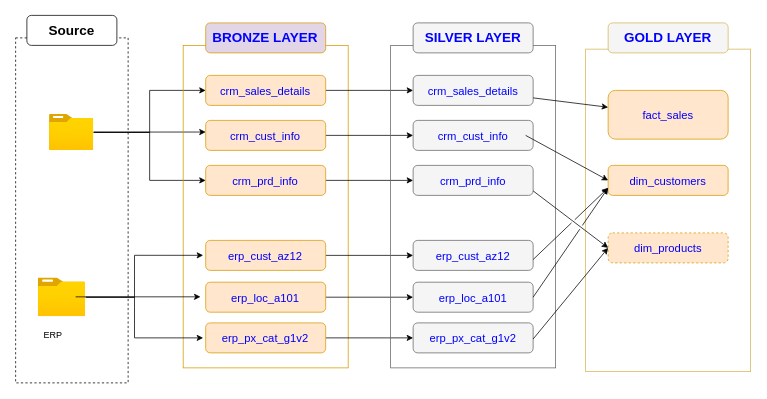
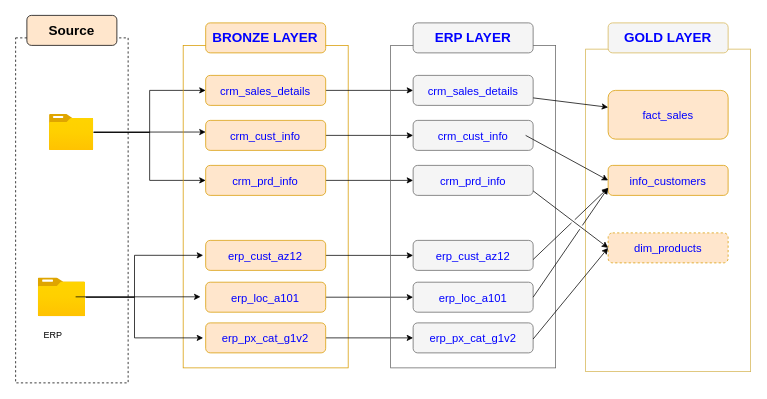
  <mxCell id="0" />
  <mxCell id="1" parent="0" />
  <mxCell id="2" value="" style="rounded=0;whiteSpace=wrap;html=1;fillColor=none;dashed=1;" vertex="1" parent="1"><mxGeometry x="20" y="50" width="150" height="460" as="geometry" /></mxCell>
- <mxCell id="3" value="&lt;font style=&quot;font-size: 18px;&quot;&gt;&lt;b&gt;Source&lt;/b&gt;&lt;/font&gt;" style="rounded=1;whiteSpace=wrap;html=1;" vertex="1" parent="1"><mxGeometry x="35" y="20" width="120" height="40" as="geometry" /></mxCell>
+ <mxCell id="3" value="&lt;font style=&quot;font-size: 18px;&quot;&gt;&lt;b&gt;Source&lt;/b&gt;&lt;/font&gt;" style="rounded=1;whiteSpace=wrap;html=1;fillColor=#ffe6cc;" vertex="1" parent="1"><mxGeometry x="35" y="20" width="120" height="40" as="geometry" /></mxCell>
  <mxCell id="4" style="edgeStyle=orthogonalEdgeStyle;rounded=0;orthogonalLoop=1;jettySize=auto;html=1;entryX=0;entryY=0.5;entryDx=0;entryDy=0;" edge="1" parent="1" source="7" target="12"><mxGeometry relative="1" as="geometry" /></mxCell>
  <mxCell id="5" style="edgeStyle=orthogonalEdgeStyle;rounded=0;orthogonalLoop=1;jettySize=auto;html=1;entryX=0;entryY=0.5;entryDx=0;entryDy=0;" edge="1" parent="1" source="7" target="14"><mxGeometry relative="1" as="geometry" /></mxCell>
  <mxCell id="6" style="edgeStyle=orthogonalEdgeStyle;rounded=0;orthogonalLoop=1;jettySize=auto;html=1;entryX=0;entryY=0.5;entryDx=0;entryDy=0;" edge="1" parent="1"><mxGeometry relative="1" as="geometry"><mxPoint x="124" y="175.56" as="sourcePoint" /><mxPoint x="273.41" y="175.56" as="targetPoint" /><Array as="points"><mxPoint x="150" y="175.56" /><mxPoint x="150" y="175.56" /></Array></mxGeometry></mxCell>
  <mxCell id="7" value="" style="image;aspect=fixed;html=1;points=[];align=center;fontSize=12;image=img/lib/azure2/general/Folder_Blank.svg;" vertex="1" parent="1"><mxGeometry x="65" y="152.12" width="59" height="47.88" as="geometry" /></mxCell>
  <mxCell id="8" value="" style="image;aspect=fixed;html=1;points=[];align=center;fontSize=12;image=img/lib/azure2/general/Folder_Blank.svg;" vertex="1" parent="1"><mxGeometry x="50" y="370" width="63.5" height="51.53" as="geometry" /></mxCell>
  <mxCell id="9" value="" style="rounded=0;whiteSpace=wrap;html=1;fillColor=none;strokeColor=#d79b00;" vertex="1" parent="1"><mxGeometry x="243.41" y="60" width="220" height="430" as="geometry" /></mxCell>
- <mxCell id="10" value="&lt;font style=&quot;font-size: 18px;&quot;&gt;&lt;b&gt;BRONZE LAYER&lt;/b&gt;&lt;/font&gt;" style="rounded=1;whiteSpace=wrap;html=1;fillColor=#e1d5e7;strokeColor=#d79b00;fontColor=#0000FF;" vertex="1" parent="1"><mxGeometry x="273.41" y="30" width="160" height="40" as="geometry" /></mxCell>
+ <mxCell id="10" value="&lt;font style=&quot;font-size: 18px;&quot;&gt;&lt;b&gt;BRONZE LAYER&lt;/b&gt;&lt;/font&gt;" style="rounded=1;whiteSpace=wrap;html=1;fillColor=#ffe6cc;strokeColor=#d79b00;fontColor=#0000FF;" vertex="1" parent="1"><mxGeometry x="273.41" y="30" width="160" height="40" as="geometry" /></mxCell>
  <mxCell id="11" style="edgeStyle=orthogonalEdgeStyle;rounded=0;orthogonalLoop=1;jettySize=auto;html=1;entryX=0;entryY=0.5;entryDx=0;entryDy=0;" edge="1" parent="1" source="12" target="29"><mxGeometry relative="1" as="geometry" /></mxCell>
  <mxCell id="12" value="&lt;font style=&quot;font-size: 15px;&quot;&gt;crm_sales_details&lt;/font&gt;" style="rounded=1;whiteSpace=wrap;html=1;fillColor=#ffe6cc;strokeColor=#d79b00;fontColor=#0000FF;" vertex="1" parent="1"><mxGeometry x="273.41" y="100" width="160" height="40" as="geometry" /></mxCell>
  <mxCell id="13" style="edgeStyle=orthogonalEdgeStyle;rounded=0;orthogonalLoop=1;jettySize=auto;html=1;entryX=0;entryY=0.5;entryDx=0;entryDy=0;" edge="1" parent="1" source="14" target="30"><mxGeometry relative="1" as="geometry" /></mxCell>
  <mxCell id="14" value="&lt;font style=&quot;font-size: 15px;&quot;&gt;crm_prd_info&lt;/font&gt;" style="rounded=1;whiteSpace=wrap;html=1;fillColor=#ffe6cc;strokeColor=#d79b00;fontColor=#0000FF;" vertex="1" parent="1"><mxGeometry x="273.41" y="220" width="160" height="40" as="geometry" /></mxCell>
  <mxCell id="15" style="edgeStyle=orthogonalEdgeStyle;rounded=0;orthogonalLoop=1;jettySize=auto;html=1;" edge="1" parent="1" source="16" target="31"><mxGeometry relative="1" as="geometry" /></mxCell>
  <mxCell id="16" value="&lt;font style=&quot;font-size: 15px;&quot;&gt;crm_cust_info&lt;/font&gt;" style="rounded=1;whiteSpace=wrap;html=1;fillColor=#ffe6cc;strokeColor=#d79b00;fontColor=#0000FF;" vertex="1" parent="1"><mxGeometry x="273.41" y="160" width="160" height="40" as="geometry" /></mxCell>
  <mxCell id="17" style="edgeStyle=orthogonalEdgeStyle;rounded=0;orthogonalLoop=1;jettySize=auto;html=1;" edge="1" parent="1" source="18" target="32"><mxGeometry relative="1" as="geometry" /></mxCell>
  <mxCell id="18" value="&lt;font style=&quot;font-size: 15px;&quot;&gt;erp_cust_az12&lt;/font&gt;" style="rounded=1;whiteSpace=wrap;html=1;fillColor=#ffe6cc;strokeColor=#d79b00;fontColor=#0000FF;" vertex="1" parent="1"><mxGeometry x="273.41" y="320" width="160" height="40" as="geometry" /></mxCell>
  <mxCell id="19" style="edgeStyle=orthogonalEdgeStyle;rounded=0;orthogonalLoop=1;jettySize=auto;html=1;" edge="1" parent="1" source="20" target="33"><mxGeometry relative="1" as="geometry" /></mxCell>
  <mxCell id="20" value="&lt;font style=&quot;font-size: 15px;&quot;&gt;erp_loc_a101&lt;/font&gt;" style="rounded=1;whiteSpace=wrap;html=1;fillColor=#ffe6cc;strokeColor=#d79b00;fontColor=#0000FF;" vertex="1" parent="1"><mxGeometry x="273.41" y="375.76" width="160" height="40" as="geometry" /></mxCell>
  <mxCell id="21" style="edgeStyle=orthogonalEdgeStyle;rounded=0;orthogonalLoop=1;jettySize=auto;html=1;" edge="1" parent="1" source="22" target="34"><mxGeometry relative="1" as="geometry" /></mxCell>
  <mxCell id="22" value="&lt;font style=&quot;font-size: 15px;&quot;&gt;erp_px_cat_g1v2&lt;/font&gt;" style="rounded=1;whiteSpace=wrap;html=1;fillColor=#ffe6cc;strokeColor=#d79b00;fontColor=#0000FF;" vertex="1" parent="1"><mxGeometry x="273.41" y="430" width="160" height="40" as="geometry" /></mxCell>
  <mxCell id="23" value="ERP" style="text;html=1;align=center;verticalAlign=middle;whiteSpace=wrap;rounded=0;" vertex="1" parent="1"><mxGeometry x="40" y="431.53" width="60" height="30" as="geometry" /></mxCell>
  <mxCell id="24" style="edgeStyle=orthogonalEdgeStyle;rounded=0;orthogonalLoop=1;jettySize=auto;html=1;entryX=0.041;entryY=0.644;entryDx=0;entryDy=0;entryPerimeter=0;" edge="1" parent="1"><mxGeometry relative="1" as="geometry"><mxPoint x="100" y="395.3" as="sourcePoint" /><mxPoint x="266.47" y="395.26" as="targetPoint" /></mxGeometry></mxCell>
  <mxCell id="25" style="edgeStyle=orthogonalEdgeStyle;rounded=0;orthogonalLoop=1;jettySize=auto;html=1;entryX=0.121;entryY=0.651;entryDx=0;entryDy=0;entryPerimeter=0;" edge="1" parent="1" source="8" target="9"><mxGeometry relative="1" as="geometry" /></mxCell>
  <mxCell id="26" style="edgeStyle=orthogonalEdgeStyle;rounded=0;orthogonalLoop=1;jettySize=auto;html=1;entryX=0.121;entryY=0.907;entryDx=0;entryDy=0;entryPerimeter=0;" edge="1" parent="1" source="8" target="9"><mxGeometry relative="1" as="geometry" /></mxCell>
  <mxCell id="27" value="" style="rounded=0;whiteSpace=wrap;html=1;fillColor=none;strokeColor=#666666;fontColor=#333333;" vertex="1" parent="1"><mxGeometry x="520" y="60" width="220" height="430" as="geometry" /></mxCell>
- <mxCell id="28" value="&lt;font style=&quot;font-size: 18px;&quot;&gt;&lt;b&gt;SILVER LAYER&lt;/b&gt;&lt;/font&gt;" style="rounded=1;whiteSpace=wrap;html=1;fillColor=#f5f5f5;strokeColor=#666666;fontColor=#0000FF;" vertex="1" parent="1"><mxGeometry x="550" y="30" width="160" height="40" as="geometry" /></mxCell>
+ <mxCell id="28" value="&lt;font style=&quot;font-size: 18px;&quot;&gt;&lt;b&gt;ERP LAYER&lt;/b&gt;&lt;/font&gt;" style="rounded=1;whiteSpace=wrap;html=1;fillColor=#f5f5f5;strokeColor=#666666;fontColor=#0000FF;" vertex="1" parent="1"><mxGeometry x="550" y="30" width="160" height="40" as="geometry" /></mxCell>
  <mxCell id="29" value="&lt;font style=&quot;font-size: 15px;&quot;&gt;crm_sales_details&lt;/font&gt;" style="rounded=1;whiteSpace=wrap;html=1;fillColor=#f5f5f5;strokeColor=#666666;fontColor=#0000FF;" vertex="1" parent="1"><mxGeometry x="550" y="100" width="160" height="40" as="geometry" /></mxCell>
  <mxCell id="30" value="&lt;font style=&quot;font-size: 15px;&quot;&gt;crm_prd_info&lt;/font&gt;" style="rounded=1;whiteSpace=wrap;html=1;fillColor=#f5f5f5;strokeColor=#666666;fontColor=#0000FF;" vertex="1" parent="1"><mxGeometry x="550" y="220" width="160" height="40" as="geometry" /></mxCell>
  <mxCell id="31" value="&lt;font style=&quot;font-size: 15px;&quot;&gt;crm_cust_info&lt;/font&gt;" style="rounded=1;whiteSpace=wrap;html=1;fillColor=#f5f5f5;strokeColor=#666666;fontColor=#0000FF;" vertex="1" parent="1"><mxGeometry x="550" y="160" width="160" height="40" as="geometry" /></mxCell>
  <mxCell id="32" value="&lt;font style=&quot;font-size: 15px;&quot;&gt;erp_cust_az12&lt;/font&gt;" style="rounded=1;whiteSpace=wrap;html=1;fillColor=#f5f5f5;strokeColor=#666666;fontColor=#0000FF;" vertex="1" parent="1"><mxGeometry x="550" y="320" width="160" height="40" as="geometry" /></mxCell>
  <mxCell id="33" value="&lt;font style=&quot;font-size: 15px;&quot;&gt;erp_loc_a101&lt;/font&gt;" style="rounded=1;whiteSpace=wrap;html=1;fillColor=#f5f5f5;strokeColor=#666666;fontColor=#0000FF;" vertex="1" parent="1"><mxGeometry x="550" y="375.76" width="160" height="40" as="geometry" /></mxCell>
  <mxCell id="34" value="&lt;font style=&quot;font-size: 15px;&quot;&gt;erp_px_cat_g1v2&lt;/font&gt;" style="rounded=1;whiteSpace=wrap;html=1;fillColor=#f5f5f5;strokeColor=#666666;fontColor=#0000FF;" vertex="1" parent="1"><mxGeometry x="550" y="430" width="160" height="40" as="geometry" /></mxCell>
  <mxCell id="35" value="" style="rounded=0;whiteSpace=wrap;html=1;fillColor=none;strokeColor=#d6b656;" vertex="1" parent="1"><mxGeometry x="780" y="65" width="220" height="430" as="geometry" /></mxCell>
  <mxCell id="36" value="&lt;font color=&quot;#0000ff&quot; style=&quot;font-size: 18px;&quot;&gt;&lt;b&gt;GOLD LAYER&lt;/b&gt;&lt;/font&gt;" style="rounded=1;whiteSpace=wrap;html=1;fillColor=#f5f5f5;strokeColor=#d6b656;" vertex="1" parent="1"><mxGeometry x="810" y="30" width="160" height="40" as="geometry" /></mxCell>
  <mxCell id="37" value="&lt;font color=&quot;#0000ff&quot;&gt;&lt;span style=&quot;font-size: 15px;&quot;&gt;fact_sales&lt;/span&gt;&lt;/font&gt;" style="rounded=1;whiteSpace=wrap;html=1;fillColor=#ffe6cc;strokeColor=#d79b00;" vertex="1" parent="1"><mxGeometry x="810" y="120" width="160" height="65" as="geometry" /></mxCell>
  <mxCell id="38" value="&lt;font color=&quot;#0000ff&quot; style=&quot;font-size: 15px;&quot;&gt;dim_products&lt;/font&gt;" style="rounded=1;whiteSpace=wrap;html=1;fillColor=#ffe6cc;strokeColor=#d79b00;dashed=1;" vertex="1" parent="1"><mxGeometry x="810" y="310" width="160" height="40" as="geometry" /></mxCell>
- <mxCell id="39" value="&lt;font color=&quot;#0000ff&quot; style=&quot;font-size: 15px;&quot;&gt;dim_customers&lt;/font&gt;" style="rounded=1;whiteSpace=wrap;html=1;fillColor=#ffe6cc;strokeColor=#d79b00;" vertex="1" parent="1"><mxGeometry x="810" y="220" width="160" height="40" as="geometry" /></mxCell>
+ <mxCell id="39" value="&lt;font color=&quot;#0000ff&quot; style=&quot;font-size: 15px;&quot;&gt;info_customers&lt;/font&gt;" style="rounded=1;whiteSpace=wrap;html=1;fillColor=#ffe6cc;strokeColor=#d79b00;" vertex="1" parent="1"><mxGeometry x="810" y="220" width="160" height="40" as="geometry" /></mxCell>
  <mxCell id="40" value="" style="endArrow=classic;html=1;rounded=0;exitX=1;exitY=0.75;exitDx=0;exitDy=0;" edge="1" parent="1" source="29" target="37"><mxGeometry width="50" height="50" relative="1" as="geometry"><mxPoint x="710" y="150" as="sourcePoint" /><mxPoint x="760" y="100" as="targetPoint" /></mxGeometry></mxCell>
  <mxCell id="41" value="" style="endArrow=classic;html=1;rounded=0;exitX=1;exitY=0.75;exitDx=0;exitDy=0;" edge="1" parent="1"><mxGeometry width="50" height="50" relative="1" as="geometry"><mxPoint x="700" y="180" as="sourcePoint" /><mxPoint x="810" y="240" as="targetPoint" /></mxGeometry></mxCell>
  <mxCell id="42" value="" style="endArrow=classic;html=1;rounded=0;exitX=1;exitY=0.75;exitDx=0;exitDy=0;entryX=0;entryY=0.5;entryDx=0;entryDy=0;jumpStyle=gap;" edge="1" parent="1" target="38"><mxGeometry width="50" height="50" relative="1" as="geometry"><mxPoint x="710" y="254" as="sourcePoint" /><mxPoint x="820" y="310" as="targetPoint" /></mxGeometry></mxCell>
  <mxCell id="43" value="" style="endArrow=classic;html=1;rounded=0;exitX=1;exitY=0.75;exitDx=0;exitDy=0;entryX=0;entryY=0.75;entryDx=0;entryDy=0;jumpStyle=gap;" edge="1" parent="1" target="39"><mxGeometry width="50" height="50" relative="1" as="geometry"><mxPoint x="710" y="345.53" as="sourcePoint" /><mxPoint x="810" y="421.53" as="targetPoint" /></mxGeometry></mxCell>
  <mxCell id="44" value="" style="endArrow=classic;html=1;rounded=0;exitX=1;exitY=0.5;exitDx=0;exitDy=0;jumpStyle=gap;" edge="1" parent="1" source="33"><mxGeometry width="50" height="50" relative="1" as="geometry"><mxPoint x="720" y="355.53" as="sourcePoint" /><mxPoint x="810" y="250" as="targetPoint" /></mxGeometry></mxCell>
  <mxCell id="45" value="" style="endArrow=classic;html=1;rounded=0;exitX=1;exitY=0.5;exitDx=0;exitDy=0;entryX=0;entryY=0.5;entryDx=0;entryDy=0;jumpStyle=gap;" edge="1" parent="1" target="38"><mxGeometry width="50" height="50" relative="1" as="geometry"><mxPoint x="710" y="451.53" as="sourcePoint" /><mxPoint x="810" y="305.53" as="targetPoint" /></mxGeometry></mxCell>
